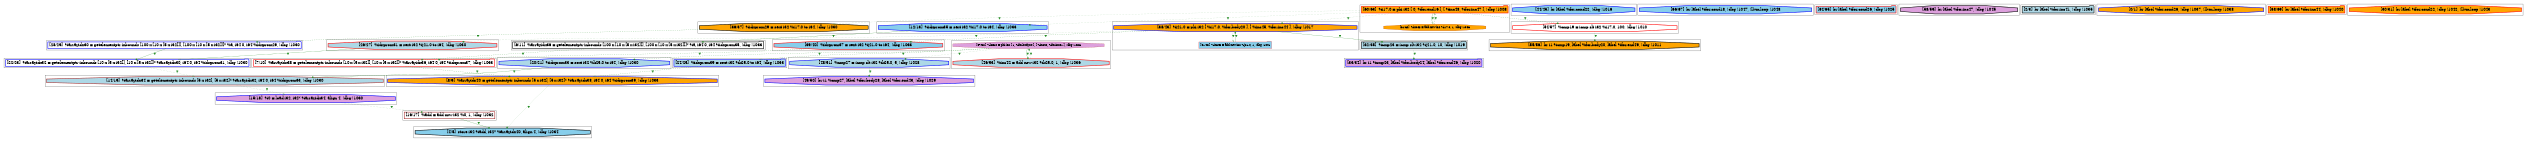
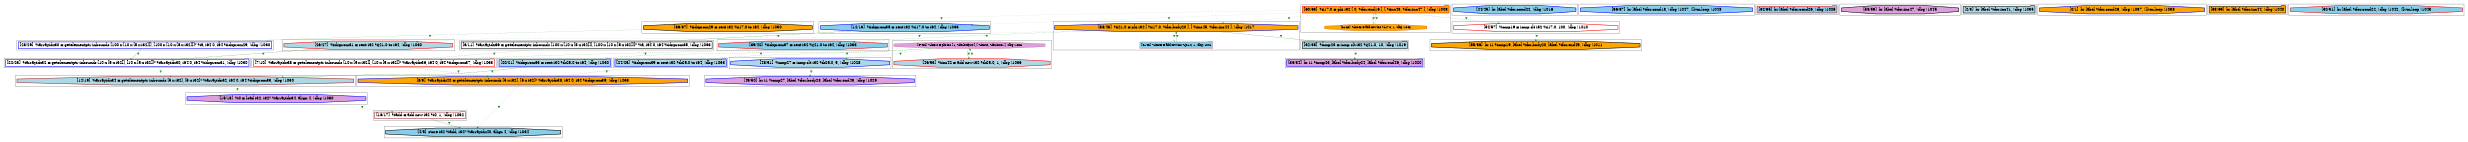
  digraph {
    node [color=blue fillcolor=skyblue fontsize=20 penwidth=3.0 shape=octagon style=filled]
    edge [arrowhead=dot color=forestgreen fontcolor=forestgreen style=dotted]
    n1 [color=brown fillcolor=white label="[16/17]  %add = add nsw i32 %0, 1, !dbg !1032" shape=folder]
    n2 [fillcolor=plum label="[49/50]  br i1 %cmp27, label %for.body28, label %for.end43, !dbg !1029"]
    n3 [fillcolor=plum label="[33/34]  br i1 %cmp23, label %for.body24, label %for.end46, !dbg !1020" shape=folder]
    n4 [label="[44/45]  br label %for.cond22, !dbg !1016"]
    n5 [color=brown fillcolor=plum label="[47/52]  %k25.0 = phi i32 [ 1, %for.body24 ], [ %inc42, %for.inc41 ], !dbg !1026" fontsize="" penwidth=""]
    n6 [color=red fillcolor=lightblue label="[46/53]  %inc42 = add nsw i32 %k25.0, 1, !dbg !1036"]
    n7 [color=black fillcolor=lightblue label="[32/35]  %cmp23 = icmp slt i32 %j21.0, 10, !dbg !1019" shape=folder]
    n8 [fillcolor=lightblue label="[48/51]  %cmp27 = icmp slt i32 %k25.0, 5, !dbg !1028"]
    n9 [label="[66/67]  br label %for.cond18, !dbg !1047, !llvm.loop !1048"]
    n10 [fillcolor=orange label="[38/43]  %j21.0 = phi i32 [ %i17.0, %for.body20 ], [ %inc45, %for.inc44 ], !dbg !1017"]
    n11 [color=red label="[41/42]  %inc45 = add nsw i32 %j21.0, 1, !dbg !1041" shape=folder fontsize="" penwidth=""]
    n12 [color=red fillcolor=white label="[54/57]  %cmp19 = icmp slt i32 %i17.0, 100, !dbg !1010"]
    n13 [color=red label="[64/65]  br label %for.cond26, !dbg !1025" shape=folder]
    n14 [color=black fillcolor=plum label="[58/59]  br label %for.inc47, !dbg !1045"]
    n15 [label="[12/13]  %idxprom35 = sext i32 %i17.0 to i64, !dbg !1033"]
    n16 [color=black fillcolor=white label="[6/11]  %arrayidx36 = getelementptr inbounds [100 x [10 x [5 x i32]]], [100 x [10 x [5 x i32]]]* %a, i64 0, i64 %idxprom35, !dbg !1033" shape=folder]
    n17 [color=black label="[4/5]  store i32 %add, i32* %arrayidx40, align 4, !dbg !1034"]
    n18 [color=black fillcolor=lightblue label="[2/3]  br label %for.inc41, !dbg !1035" shape=folder]
    n19 [fillcolor=white label="[28/29]  %arrayidx30 = getelementptr inbounds [100 x [10 x [5 x i32]]], [100 x [10 x [5 x i32]]]* %a, i64 0, i64 %idxprom29, !dbg !1030" shape=folder]
    n20 [color=brown fillcolor=lightblue label="[14/19]  %arrayidx34 = getelementptr inbounds [5 x i32], [5 x i32]* %arrayidx32, i64 0, i64 %idxprom33, !dbg !1030"]
    n21 [fillcolor=orange label="[0/1]  br label %for.cond26, !dbg !1037, !llvm.loop !1038"]
    n22 [color=red label="[39/40]  %idxprom37 = sext i32 %j21.0 to i64, !dbg !1033"]
-   n23 [fillcolor=lightblue label="[20/21]  %idxprom33 = sext i32 %k25.0 to i64, !dbg !1030"]
+   n23 [fillcolor=lightblue label="[20/21]  %idxprom33 = sext i32 %k25.0 to i64, !dbg !1030" shape=folder]
    n24 [fillcolor=plum label="[15/18]  %0 = load i32, i32* %arrayidx34, align 4, !dbg !1030"]
    n25 [fillcolor=orange label="[8/9]  %arrayidx40 = getelementptr inbounds [5 x i32], [5 x i32]* %arrayidx38, i64 0, i64 %idxprom39, !dbg !1033"]
    n26 [color=black fillcolor=orange label="[55/56]  br i1 %cmp19, label %for.body20, label %for.end49, !dbg !1011"]
    n27 [fillcolor=white label="[22/23]  %arrayidx32 = getelementptr inbounds [10 x [5 x i32]], [10 x [5 x i32]]* %arrayidx30, i64 0, i64 %idxprom31, !dbg !1030" shape=folder]
-   n28 [color=red fillcolor=orange label="[68/69]  br label %for.inc44, !dbg !1040" shape=folder]
+   n28 [color=black fillcolor=orange label="[68/69]  br label %for.inc44, !dbg !1040" shape=folder]
    n29 [fillcolor=lightblue label="[24/25]  %idxprom39 = sext i32 %k25.0 to i64, !dbg !1033" shape=folder]
    n30 [color=black fillcolor=orange label="[36/37]  %idxprom29 = sext i32 %i17.0 to i64, !dbg !1030"]
    n31 [color=red fillcolor=lightblue label="[26/27]  %idxprom31 = sext i32 %j21.0 to i64, !dbg !1030"]
    n32 [color=red fillcolor=white label="[7/10]  %arrayidx38 = getelementptr inbounds [10 x [5 x i32]], [10 x [5 x i32]]* %arrayidx36, i64 0, i64 %idxprom37, !dbg !1033" shape=folder]
-   n33 [color=red fillcolor=orange label="[30/31]  br label %for.cond22, !dbg !1042, !llvm.loop !1043"]
+   n33 [color=red label="[30/31]  br label %for.cond22, !dbg !1042, !llvm.loop !1043"]
    n34 [color=red fillcolor=orange label="[60/63]  %i17.0 = phi i32 [ 0, %for.end16 ], [ %inc48, %for.inc47 ], !dbg !1008" shape=folder]
    n35 [color=brown fillcolor=orange label="[61/62]  %inc48 = add nsw i32 %i17.0, 1, !dbg !1046" fontsize="" penwidth=""]
    subgraph cluster_1 {
      n1
    }
    subgraph cluster_2 {
      n2
    }
    subgraph cluster_3 {
      n3
    }
    subgraph cluster_4 {
      n4
    }
    subgraph cluster_5 {
      n5
      n6
    }
    subgraph cluster_6 {
      n7
    }
    subgraph cluster_7 {
      n8
    }
    subgraph cluster_8 {
      n9
    }
    subgraph cluster_9 {
      n10
      n11
    }
    subgraph cluster_10 {
      n12
    }
    subgraph cluster_11 {
      n13
    }
    subgraph cluster_12 {
      n14
    }
    subgraph cluster_13 {
      n15
    }
    subgraph cluster_14 {
      n16
    }
    subgraph cluster_15 {
      n17
    }
    subgraph cluster_16 {
      n18
    }
    subgraph cluster_17 {
      n19
    }
    subgraph cluster_18 {
      n20
    }
    subgraph cluster_19 {
      n21
    }
    subgraph cluster_20 {
      n22
    }
    subgraph cluster_21 {
      n23
    }
    subgraph cluster_22 {
      n24
    }
    subgraph cluster_23 {
      n25
    }
    subgraph cluster_24 {
      n26
    }
    subgraph cluster_25 {
      n27
    }
    subgraph cluster_26 {
      n28
    }
    subgraph cluster_27 {
      n29
    }
    subgraph cluster_28 {
      n30
    }
    subgraph cluster_29 {
      n31
    }
    subgraph cluster_30 {
      n32
    }
    subgraph cluster_31 {
      n33
    }
    subgraph cluster_32 {
      n34
      n35
    }
    n1 -> n17 [label=T style=solid]
    n5 -> n6 [label=T style=solid]
    n5 -> n8 [label=T]
    n5 -> n23 [arrowhead=diamond label=T style=dashed]
    n5 -> n29 [arrowhead=onormal label=T style=dashed]
    n6 -> n5 [arrowhead=diamond label=T]
    n7 -> n3 [arrowhead=diamond label=T]
    n8 -> n2 [label=T style=dashed]
    n10 -> n7 [arrowhead=diamond label=T style=solid]
    n10 -> n11 [arrowhead=onormal label=T]
    n10 -> n22 [arrowhead=diamond label=T style=dashed]
    n10 -> n31 [arrowhead=diamond label=T]
    n11 -> n10 [arrowhead=diamond label=T style=solid]
    n12 -> n26 [label=T]
    n15 -> n16 [arrowhead=diamond label=T style=solid]
    n16 -> n32 [label=T style=dashed]
    n19 -> n27 [label=T style=solid]
    n20 -> n24 [arrowhead=onormal label=T]
    n22 -> n32 [arrowhead=diamond label=T style=dashed]
    n23 -> n20 [label=T style=solid]
    n24 -> n1 [label=T]
    n25 -> n17 [label=T]
    n27 -> n20 [arrowhead=onormal label=T]
    n29 -> n25 [arrowhead=onormal label=T style=dashed]
    n30 -> n19 [arrowhead=diamond label=T style=dashed]
    n31 -> n27 [arrowhead=onormal label=T style=solid]
    n32 -> n25 [arrowhead=diamond label=T style=dashed]
    n34 -> n10 [label=T]
    n34 -> n12 [arrowhead=diamond label=T style=dashed]
    n34 -> n15 [label=T]
    n34 -> n30 [arrowhead=onormal label=T]
    n34 -> n35 [arrowhead=onormal label=T style=solid]
    n35 -> n34 [arrowhead=onormal label=T style=dashed]
  }
